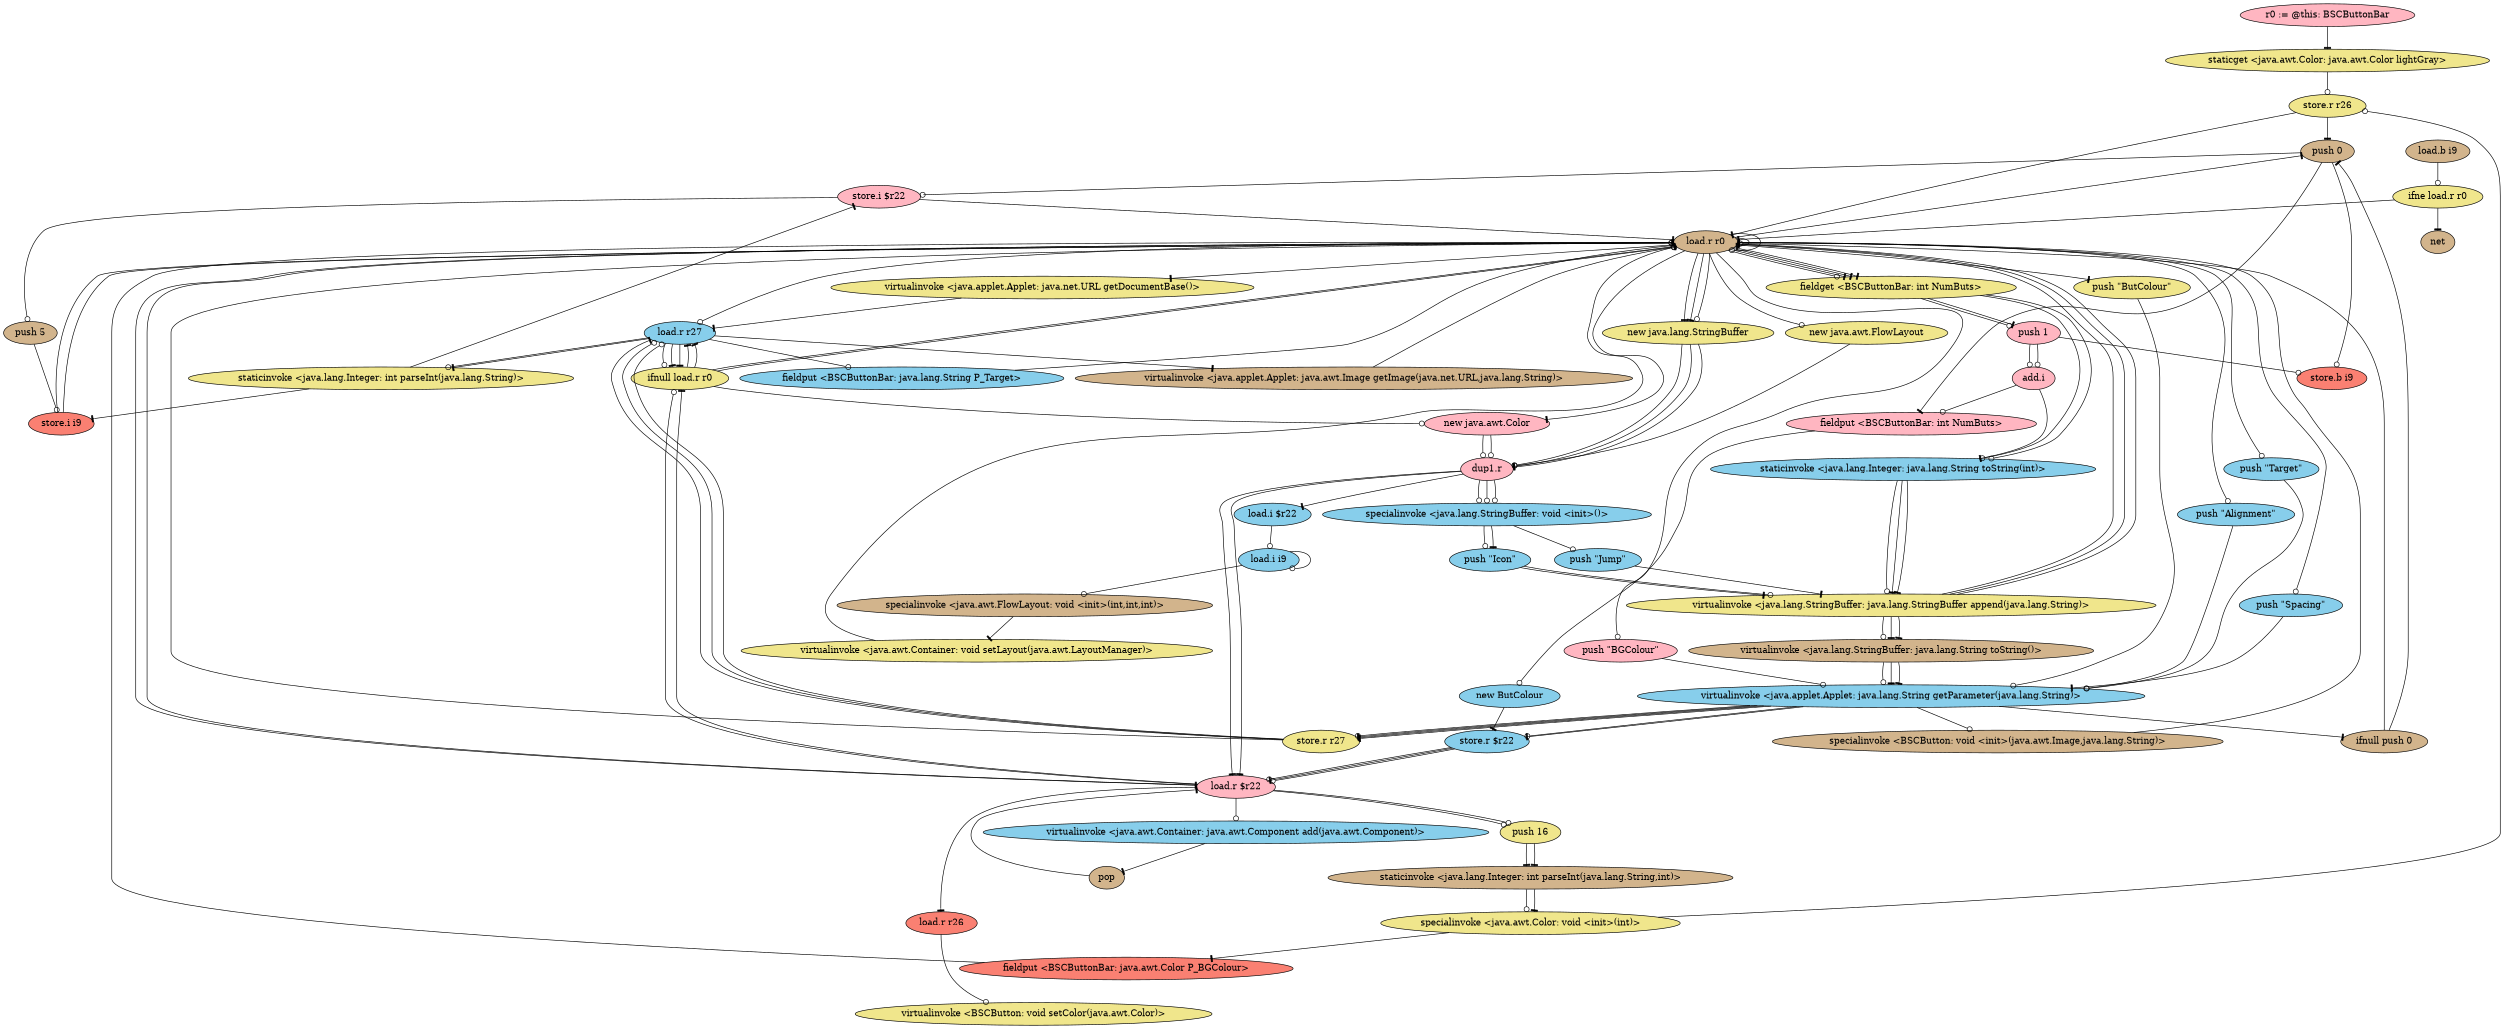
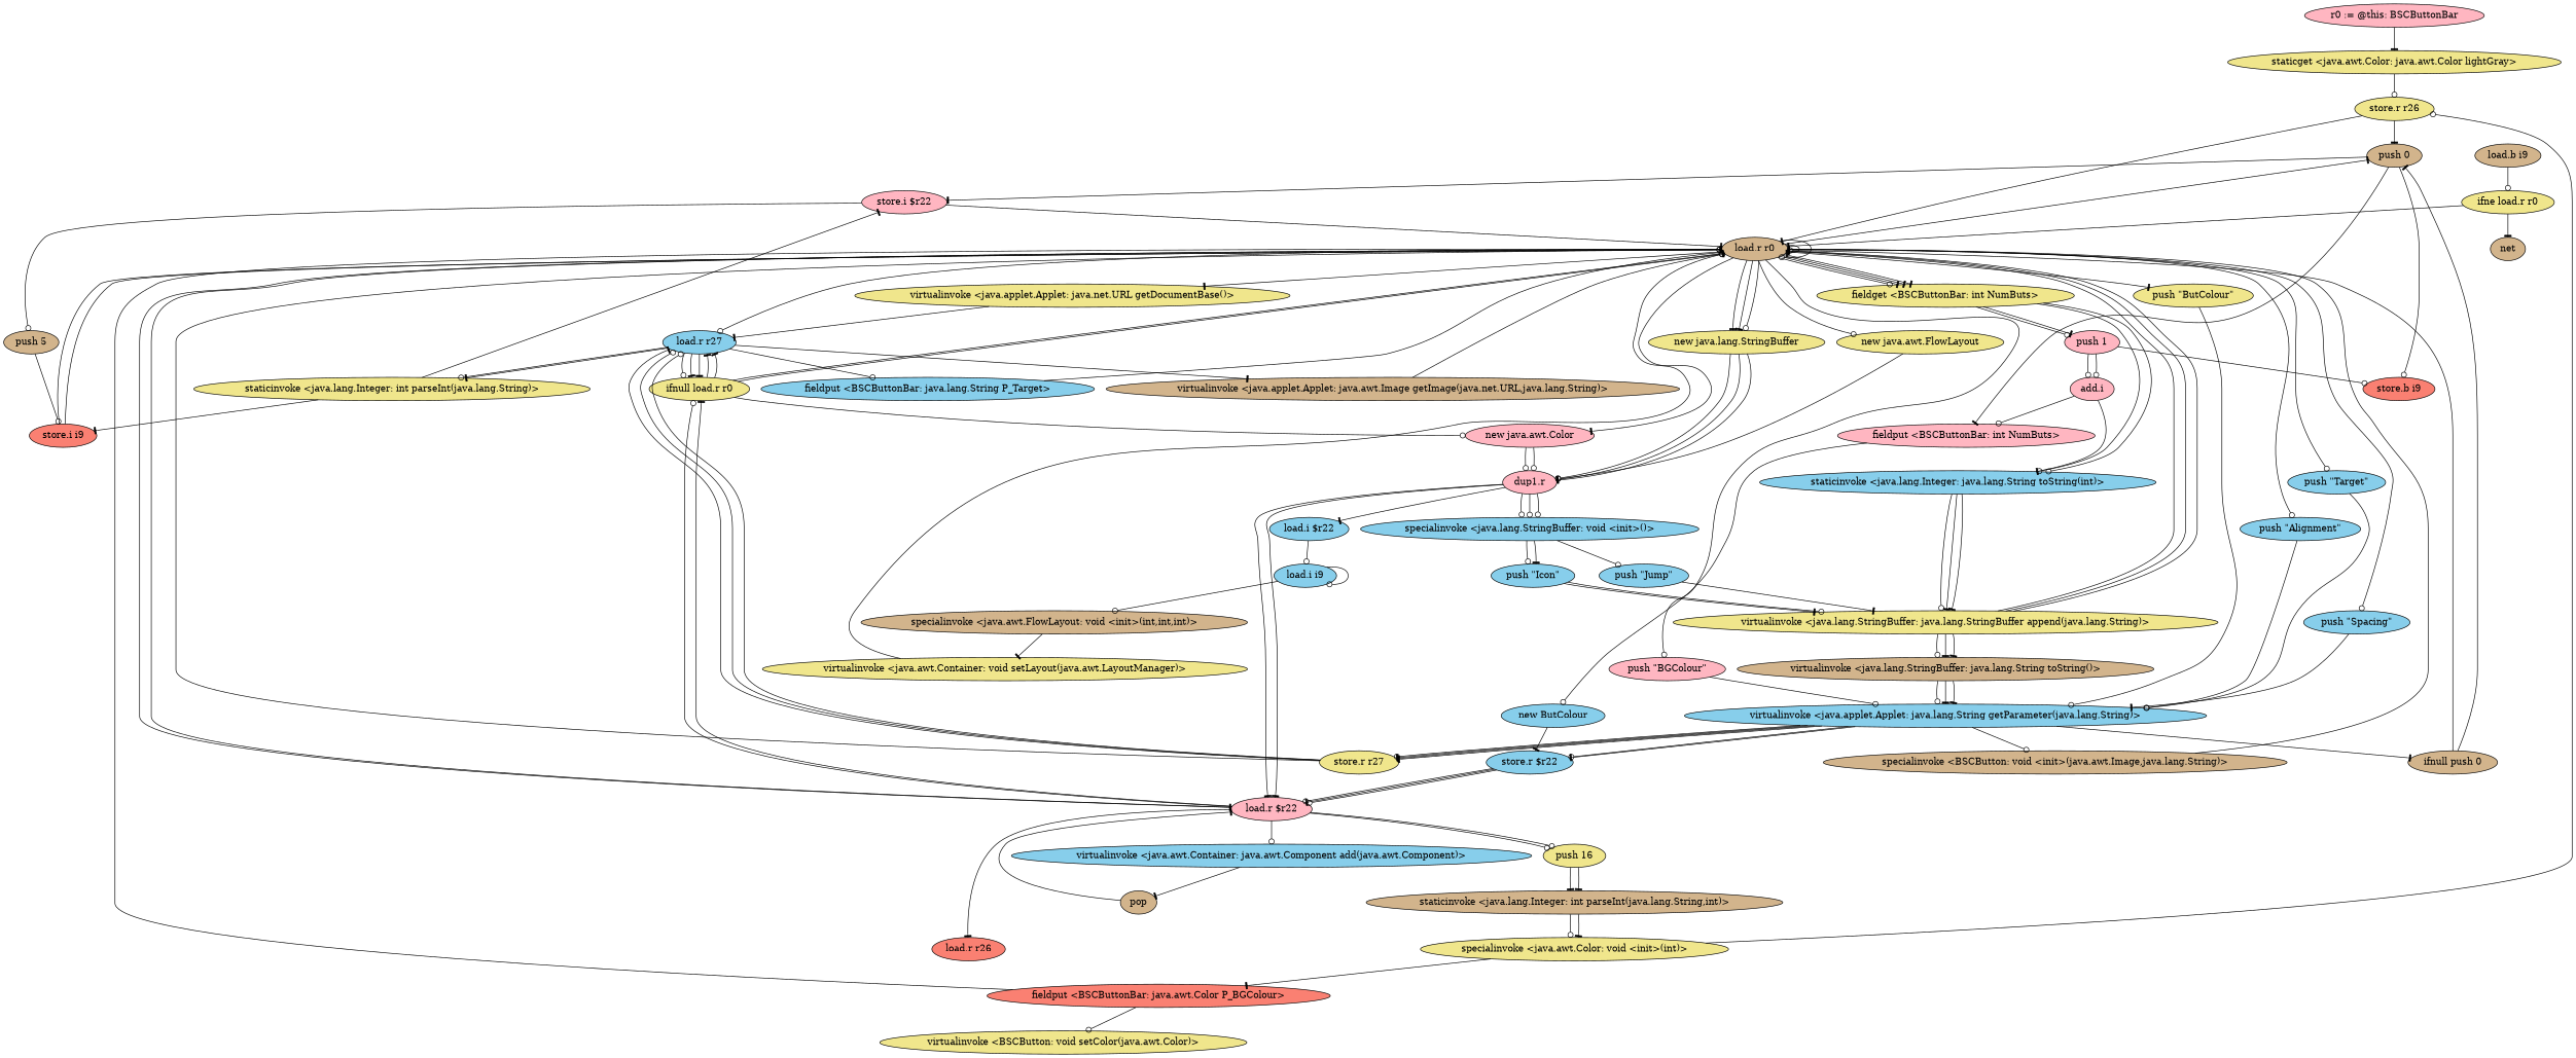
  digraph {
    node [fillcolor=khaki style=filled]
    edge [arrowhead=tee]
    "r0 := @this: BSCButtonBar" [fillcolor=lightpink]
    "staticget <java.awt.Color: java.awt.Color lightGray>"
    "store.r r26"
    "push 0" [fillcolor=tan]
    "load.r r0" [fillcolor=tan]
    "store.i $r22" [fillcolor=lightpink]
    "fieldput <BSCButtonBar: int NumButs>" [fillcolor=lightpink]
    "store.b i9" [fillcolor=salmon]
    "push \"Target\"" [fillcolor=skyblue]
    "load.r r27" [fillcolor=skyblue]
    "push \"Alignment\"" [fillcolor=skyblue]
    "push \"Spacing\"" [fillcolor=skyblue]
    "new java.awt.FlowLayout"
    "push \"BGColour\"" [fillcolor=lightpink]
    "load.r $r22" [fillcolor=lightpink]
    "new java.awt.Color" [fillcolor=lightpink]
    "push \"ButColour\""
    "new java.lang.StringBuffer"
    "fieldget <BSCButtonBar: int NumButs>"
    "virtualinvoke <java.applet.Applet: java.net.URL getDocumentBase()>"
    "push 5" [fillcolor=tan]
    n22 [fillcolor=skyblue label="new ButColour"]
    "store.i i9" [fillcolor=salmon]
    "virtualinvoke <java.applet.Applet: java.lang.String getParameter(java.lang.String)>" [fillcolor=skyblue]
    "ifnull load.r r0"
    "fieldput <BSCButtonBar: java.lang.String P_Target>" [fillcolor=skyblue]
    "staticinvoke <java.lang.Integer: int parseInt(java.lang.String)>"
    "virtualinvoke <java.applet.Applet: java.awt.Image getImage(java.net.URL,java.lang.String)>" [fillcolor=tan]
    "dup1.r" [fillcolor=lightpink]
    "push 16"
    "virtualinvoke <java.awt.Container: java.awt.Component add(java.awt.Component)>" [fillcolor=skyblue]
    "load.r r26" [fillcolor=salmon]
    "push 1" [fillcolor=lightpink]
    "staticinvoke <java.lang.Integer: java.lang.String toString(int)>" [fillcolor=skyblue]
    "store.r r27"
    "store.r $r22" [fillcolor=skyblue]
    "ifnull push 0" [fillcolor=tan]
    "specialinvoke <BSCButton: void <init>(java.awt.Image,java.lang.String)>" [fillcolor=tan]
    "load.i $r22" [fillcolor=skyblue]
    "specialinvoke <java.lang.StringBuffer: void <init>()>" [fillcolor=skyblue]
    "load.i i9" [fillcolor=skyblue]
    "push \"Icon\"" [fillcolor=skyblue]
    "push \"Jump\"" [fillcolor=skyblue]
    "specialinvoke <java.awt.FlowLayout: void <init>(int,int,int)>" [fillcolor=tan]
    "virtualinvoke <java.awt.Container: void setLayout(java.awt.LayoutManager)>"
    "staticinvoke <java.lang.Integer: int parseInt(java.lang.String,int)>" [fillcolor=tan]
    pop [fillcolor=tan]
    "virtualinvoke <BSCButton: void setColor(java.awt.Color)>"
    "specialinvoke <java.awt.Color: void <init>(int)>"
    "fieldput <BSCButtonBar: java.awt.Color P_BGColour>" [fillcolor=salmon]
    "add.i" [fillcolor=lightpink]
    "load.b i9" [fillcolor=tan]
    "ifne load.r r0"
    n54 [fillcolor=tan label=net]
    "virtualinvoke <java.lang.StringBuffer: java.lang.StringBuffer append(java.lang.String)>"
    "virtualinvoke <java.lang.StringBuffer: java.lang.String toString()>" [fillcolor=tan]
    "r0 := @this: BSCButtonBar" -> "staticget <java.awt.Color: java.awt.Color lightGray>"
    "staticget <java.awt.Color: java.awt.Color lightGray>" -> "store.r r26" [arrowhead=odot]
    "store.r r26" -> "push 0"
    "store.r r26" -> "load.r r0"
-   "push 0" -> "store.i $r22" [arrowhead=odot]
+   "push 0" -> "store.i $r22"
    "push 0" -> "fieldput <BSCButtonBar: int NumButs>"
    "push 0" -> "store.b i9" [arrowhead=odot]
    "load.r r0" -> "push 0"
    "load.r r0" -> "load.r r0"
    "load.r r0" -> "load.r r0" [arrowhead=odot]
    "load.r r0" -> "push \"Target\"" [arrowhead=odot]
    "load.r r0" -> "load.r r27" [arrowhead=odot]
    "load.r r0" -> "push \"Alignment\"" [arrowhead=odot]
    "load.r r0" -> "push \"Spacing\"" [arrowhead=odot]
    "load.r r0" -> "new java.awt.FlowLayout" [arrowhead=odot]
    "load.r r0" -> "push \"BGColour\"" [arrowhead=odot]
    "load.r r0" -> "load.r $r22"
    "load.r r0" -> "new java.awt.Color"
    "load.r r0" -> "push \"ButColour\""
    "load.r r0" -> "new java.lang.StringBuffer"
    "load.r r0" -> "new java.lang.StringBuffer"
    "load.r r0" -> "new java.lang.StringBuffer" [arrowhead=odot]
    "load.r r0" -> "fieldget <BSCButtonBar: int NumButs>" [arrowhead=odot]
    "load.r r0" -> "fieldget <BSCButtonBar: int NumButs>"
    "load.r r0" -> "fieldget <BSCButtonBar: int NumButs>"
    "load.r r0" -> "fieldget <BSCButtonBar: int NumButs>"
    "load.r r0" -> "virtualinvoke <java.applet.Applet: java.net.URL getDocumentBase()>"
    "store.i $r22" -> "load.r r0"
    "store.i $r22" -> "push 5" [arrowhead=odot]
    "fieldput <BSCButtonBar: int NumButs>" -> n22 [arrowhead=odot]
    "push \"Target\"" -> "virtualinvoke <java.applet.Applet: java.lang.String getParameter(java.lang.String)>" [arrowhead=odot]
    "load.r r27" -> "ifnull load.r r0" [arrowhead=odot]
    "load.r r27" -> "ifnull load.r r0"
    "load.r r27" -> "ifnull load.r r0"
    "load.r r27" -> "fieldput <BSCButtonBar: java.lang.String P_Target>" [arrowhead=odot]
    "load.r r27" -> "staticinvoke <java.lang.Integer: int parseInt(java.lang.String)>" [arrowhead=odot]
    "load.r r27" -> "staticinvoke <java.lang.Integer: int parseInt(java.lang.String)>"
    "load.r r27" -> "virtualinvoke <java.applet.Applet: java.awt.Image getImage(java.net.URL,java.lang.String)>"
    "push \"Alignment\"" -> "virtualinvoke <java.applet.Applet: java.lang.String getParameter(java.lang.String)>" [arrowhead=odot]
    "push \"Spacing\"" -> "virtualinvoke <java.applet.Applet: java.lang.String getParameter(java.lang.String)>"
    "new java.awt.FlowLayout" -> "dup1.r" [arrowhead=odot]
    "push \"BGColour\"" -> "virtualinvoke <java.applet.Applet: java.lang.String getParameter(java.lang.String)>" [arrowhead=odot]
    "load.r $r22" -> "load.r r0" [arrowhead=odot]
    "load.r $r22" -> "ifnull load.r r0" [arrowhead=odot]
    "load.r $r22" -> "ifnull load.r r0"
    "load.r $r22" -> "push 16" [arrowhead=odot]
    "load.r $r22" -> "push 16" [arrowhead=odot]
    "load.r $r22" -> "virtualinvoke <java.awt.Container: java.awt.Component add(java.awt.Component)>" [arrowhead=odot]
    "load.r $r22" -> "load.r r26"
    "new java.awt.Color" -> "dup1.r" [arrowhead=odot]
    "new java.awt.Color" -> "dup1.r" [arrowhead=odot]
    "push \"ButColour\"" -> "virtualinvoke <java.applet.Applet: java.lang.String getParameter(java.lang.String)>" [arrowhead=odot]
    "new java.lang.StringBuffer" -> "dup1.r" [arrowhead=odot]
    "new java.lang.StringBuffer" -> "dup1.r"
    "new java.lang.StringBuffer" -> "dup1.r"
    "fieldget <BSCButtonBar: int NumButs>" -> "push 1" [arrowhead=odot]
    "fieldget <BSCButtonBar: int NumButs>" -> "push 1"
    "fieldget <BSCButtonBar: int NumButs>" -> "staticinvoke <java.lang.Integer: java.lang.String toString(int)>" [arrowhead=odot]
    "fieldget <BSCButtonBar: int NumButs>" -> "staticinvoke <java.lang.Integer: java.lang.String toString(int)>" [arrowhead=odot]
    "virtualinvoke <java.applet.Applet: java.net.URL getDocumentBase()>" -> "load.r r27"
    "push 5" -> "store.i i9" [arrowhead=odot]
    n22 -> "store.r $r22"
    "store.i i9" -> "load.r r0"
    "store.i i9" -> "load.r r0" [arrowhead=odot]
    "virtualinvoke <java.applet.Applet: java.lang.String getParameter(java.lang.String)>" -> "store.r r27" [arrowhead=odot]
    "virtualinvoke <java.applet.Applet: java.lang.String getParameter(java.lang.String)>" -> "store.r r27"
    "virtualinvoke <java.applet.Applet: java.lang.String getParameter(java.lang.String)>" -> "store.r r27"
    "virtualinvoke <java.applet.Applet: java.lang.String getParameter(java.lang.String)>" -> "store.r r27"
    "virtualinvoke <java.applet.Applet: java.lang.String getParameter(java.lang.String)>" -> "store.r $r22" [arrowhead=odot]
    "virtualinvoke <java.applet.Applet: java.lang.String getParameter(java.lang.String)>" -> "store.r $r22"
    "virtualinvoke <java.applet.Applet: java.lang.String getParameter(java.lang.String)>" -> "ifnull push 0"
    "virtualinvoke <java.applet.Applet: java.lang.String getParameter(java.lang.String)>" -> "specialinvoke <BSCButton: void <init>(java.awt.Image,java.lang.String)>" [arrowhead=odot]
    "ifnull load.r r0" -> "load.r r0"
    "ifnull load.r r0" -> "load.r r0"
    "ifnull load.r r0" -> "load.r r27"
    "ifnull load.r r0" -> "load.r r27"
    "ifnull load.r r0" -> "new java.awt.Color" [arrowhead=odot]
    "fieldput <BSCButtonBar: java.lang.String P_Target>" -> "load.r r0" [arrowhead=odot]
    "staticinvoke <java.lang.Integer: int parseInt(java.lang.String)>" -> "store.i $r22"
    "staticinvoke <java.lang.Integer: int parseInt(java.lang.String)>" -> "store.i i9"
    "virtualinvoke <java.applet.Applet: java.awt.Image getImage(java.net.URL,java.lang.String)>" -> "load.r r0" [arrowhead=odot]
    "dup1.r" -> "load.r $r22"
    "dup1.r" -> "load.r $r22"
    "dup1.r" -> "load.i $r22"
    "dup1.r" -> "specialinvoke <java.lang.StringBuffer: void <init>()>" [arrowhead=odot]
    "dup1.r" -> "specialinvoke <java.lang.StringBuffer: void <init>()>" [arrowhead=odot]
    "dup1.r" -> "specialinvoke <java.lang.StringBuffer: void <init>()>" [arrowhead=odot]
    "push 16" -> "staticinvoke <java.lang.Integer: int parseInt(java.lang.String,int)>"
    "push 16" -> "staticinvoke <java.lang.Integer: int parseInt(java.lang.String,int)>"
    "virtualinvoke <java.awt.Container: java.awt.Component add(java.awt.Component)>" -> pop
-   "load.r r26" -> "virtualinvoke <BSCButton: void setColor(java.awt.Color)>" [arrowhead=odot]
+   "fieldput <BSCButtonBar: java.awt.Color P_BGColour>" -> "virtualinvoke <BSCButton: void setColor(java.awt.Color)>" [arrowhead=odot]
    "push 1" -> "store.b i9" [arrowhead=odot]
    "push 1" -> "add.i" [arrowhead=odot]
    "push 1" -> "add.i" [arrowhead=odot]
    "staticinvoke <java.lang.Integer: java.lang.String toString(int)>" -> "virtualinvoke <java.lang.StringBuffer: java.lang.StringBuffer append(java.lang.String)>" [arrowhead=odot]
    "staticinvoke <java.lang.Integer: java.lang.String toString(int)>" -> "virtualinvoke <java.lang.StringBuffer: java.lang.StringBuffer append(java.lang.String)>"
    "staticinvoke <java.lang.Integer: java.lang.String toString(int)>" -> "virtualinvoke <java.lang.StringBuffer: java.lang.StringBuffer append(java.lang.String)>"
    "store.r r27" -> "load.r r0"
    "store.r r27" -> "load.r r27"
    "store.r r27" -> "load.r r27" [arrowhead=odot]
    "store.r r27" -> "load.r r27" [arrowhead=odot]
    "store.r $r22" -> "load.r $r22" [arrowhead=odot]
    "store.r $r22" -> "load.r $r22"
    "store.r $r22" -> "load.r $r22" [arrowhead=odot]
    "ifnull push 0" -> "push 0"
    "ifnull push 0" -> "load.r r0" [arrowhead=odot]
    "specialinvoke <BSCButton: void <init>(java.awt.Image,java.lang.String)>" -> "load.r r0"
    "load.i $r22" -> "load.i i9" [arrowhead=odot]
    "specialinvoke <java.lang.StringBuffer: void <init>()>" -> "push \"Icon\"" [arrowhead=odot]
    "specialinvoke <java.lang.StringBuffer: void <init>()>" -> "push \"Icon\""
    "specialinvoke <java.lang.StringBuffer: void <init>()>" -> "push \"Jump\"" [arrowhead=odot]
    "load.i i9" -> "load.i i9" [arrowhead=odot]
    "load.i i9" -> "specialinvoke <java.awt.FlowLayout: void <init>(int,int,int)>" [arrowhead=odot]
    "push \"Icon\"" -> "virtualinvoke <java.lang.StringBuffer: java.lang.StringBuffer append(java.lang.String)>"
    "push \"Icon\"" -> "virtualinvoke <java.lang.StringBuffer: java.lang.StringBuffer append(java.lang.String)>" [arrowhead=odot]
    "push \"Jump\"" -> "virtualinvoke <java.lang.StringBuffer: java.lang.StringBuffer append(java.lang.String)>"
    "specialinvoke <java.awt.FlowLayout: void <init>(int,int,int)>" -> "virtualinvoke <java.awt.Container: void setLayout(java.awt.LayoutManager)>"
    "virtualinvoke <java.awt.Container: void setLayout(java.awt.LayoutManager)>" -> "load.r r0" [arrowhead=odot]
    "staticinvoke <java.lang.Integer: int parseInt(java.lang.String,int)>" -> "specialinvoke <java.awt.Color: void <init>(int)>" [arrowhead=odot]
    "staticinvoke <java.lang.Integer: int parseInt(java.lang.String,int)>" -> "specialinvoke <java.awt.Color: void <init>(int)>"
    pop -> "load.r $r22"
    "specialinvoke <java.awt.Color: void <init>(int)>" -> "store.r r26" [arrowhead=odot]
    "specialinvoke <java.awt.Color: void <init>(int)>" -> "fieldput <BSCButtonBar: java.awt.Color P_BGColour>"
    "fieldput <BSCButtonBar: java.awt.Color P_BGColour>" -> "load.r r0"
    "add.i" -> "fieldput <BSCButtonBar: int NumButs>" [arrowhead=odot]
    "add.i" -> "staticinvoke <java.lang.Integer: java.lang.String toString(int)>"
    "load.b i9" -> "ifne load.r r0" [arrowhead=odot]
    "ifne load.r r0" -> "load.r r0"
    "ifne load.r r0" -> n54
    "virtualinvoke <java.lang.StringBuffer: java.lang.StringBuffer append(java.lang.String)>" -> "load.r r0"
    "virtualinvoke <java.lang.StringBuffer: java.lang.StringBuffer append(java.lang.String)>" -> "load.r r0"
    "virtualinvoke <java.lang.StringBuffer: java.lang.StringBuffer append(java.lang.String)>" -> "load.r r0"
    "virtualinvoke <java.lang.StringBuffer: java.lang.StringBuffer append(java.lang.String)>" -> "virtualinvoke <java.lang.StringBuffer: java.lang.String toString()>" [arrowhead=odot]
    "virtualinvoke <java.lang.StringBuffer: java.lang.StringBuffer append(java.lang.String)>" -> "virtualinvoke <java.lang.StringBuffer: java.lang.String toString()>"
    "virtualinvoke <java.lang.StringBuffer: java.lang.StringBuffer append(java.lang.String)>" -> "virtualinvoke <java.lang.StringBuffer: java.lang.String toString()>"
    "virtualinvoke <java.lang.StringBuffer: java.lang.String toString()>" -> "virtualinvoke <java.applet.Applet: java.lang.String getParameter(java.lang.String)>" [arrowhead=odot]
    "virtualinvoke <java.lang.StringBuffer: java.lang.String toString()>" -> "virtualinvoke <java.applet.Applet: java.lang.String getParameter(java.lang.String)>"
    "virtualinvoke <java.lang.StringBuffer: java.lang.String toString()>" -> "virtualinvoke <java.applet.Applet: java.lang.String getParameter(java.lang.String)>"
  }
